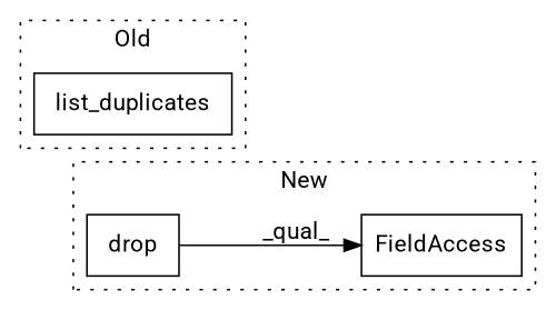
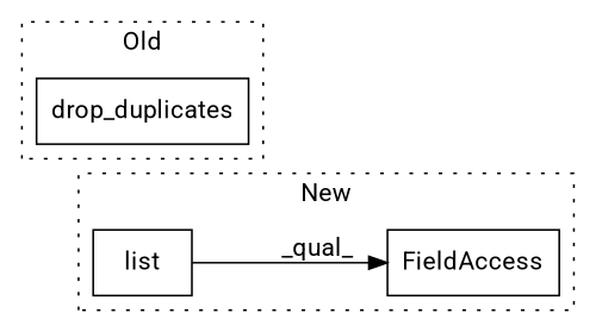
  digraph {
    rankdir=LR
    fontname=Roboto
    node [a=32 shape=box fontname=Roboto]
-   n1 [l="5,1" label=drop s="1596,1670"]
+   n1 [l="5,1" label=list s="1596,1670"]
    n2 [a=22 l=17 label=FieldAccess s=1772]
-   n3 [l="16,1" label=list_duplicates s="1379,1399"]
+   n3 [l="16,1" label=drop_duplicates s="1379,1399"]
    subgraph cluster_1 {
      label=New
      style=dotted
      n1
      n2
    }
    subgraph cluster_2 {
      label=Old
      style=dotted
      n3
    }
    n1 -> n2 [label=_qual_ fontname=Roboto]
  }
